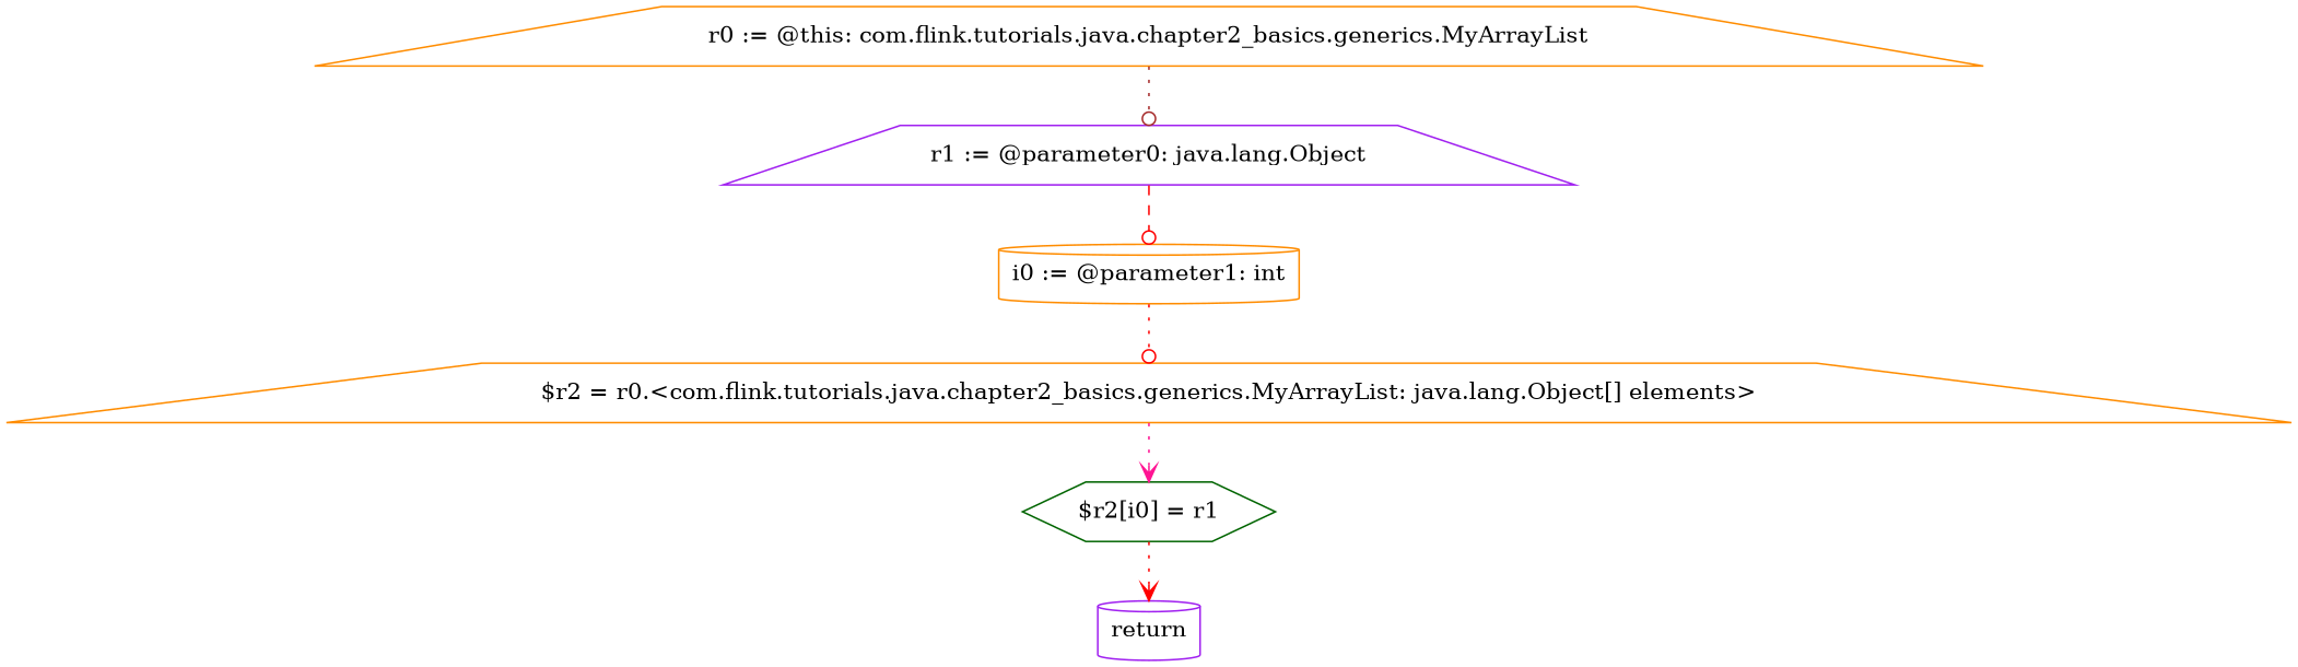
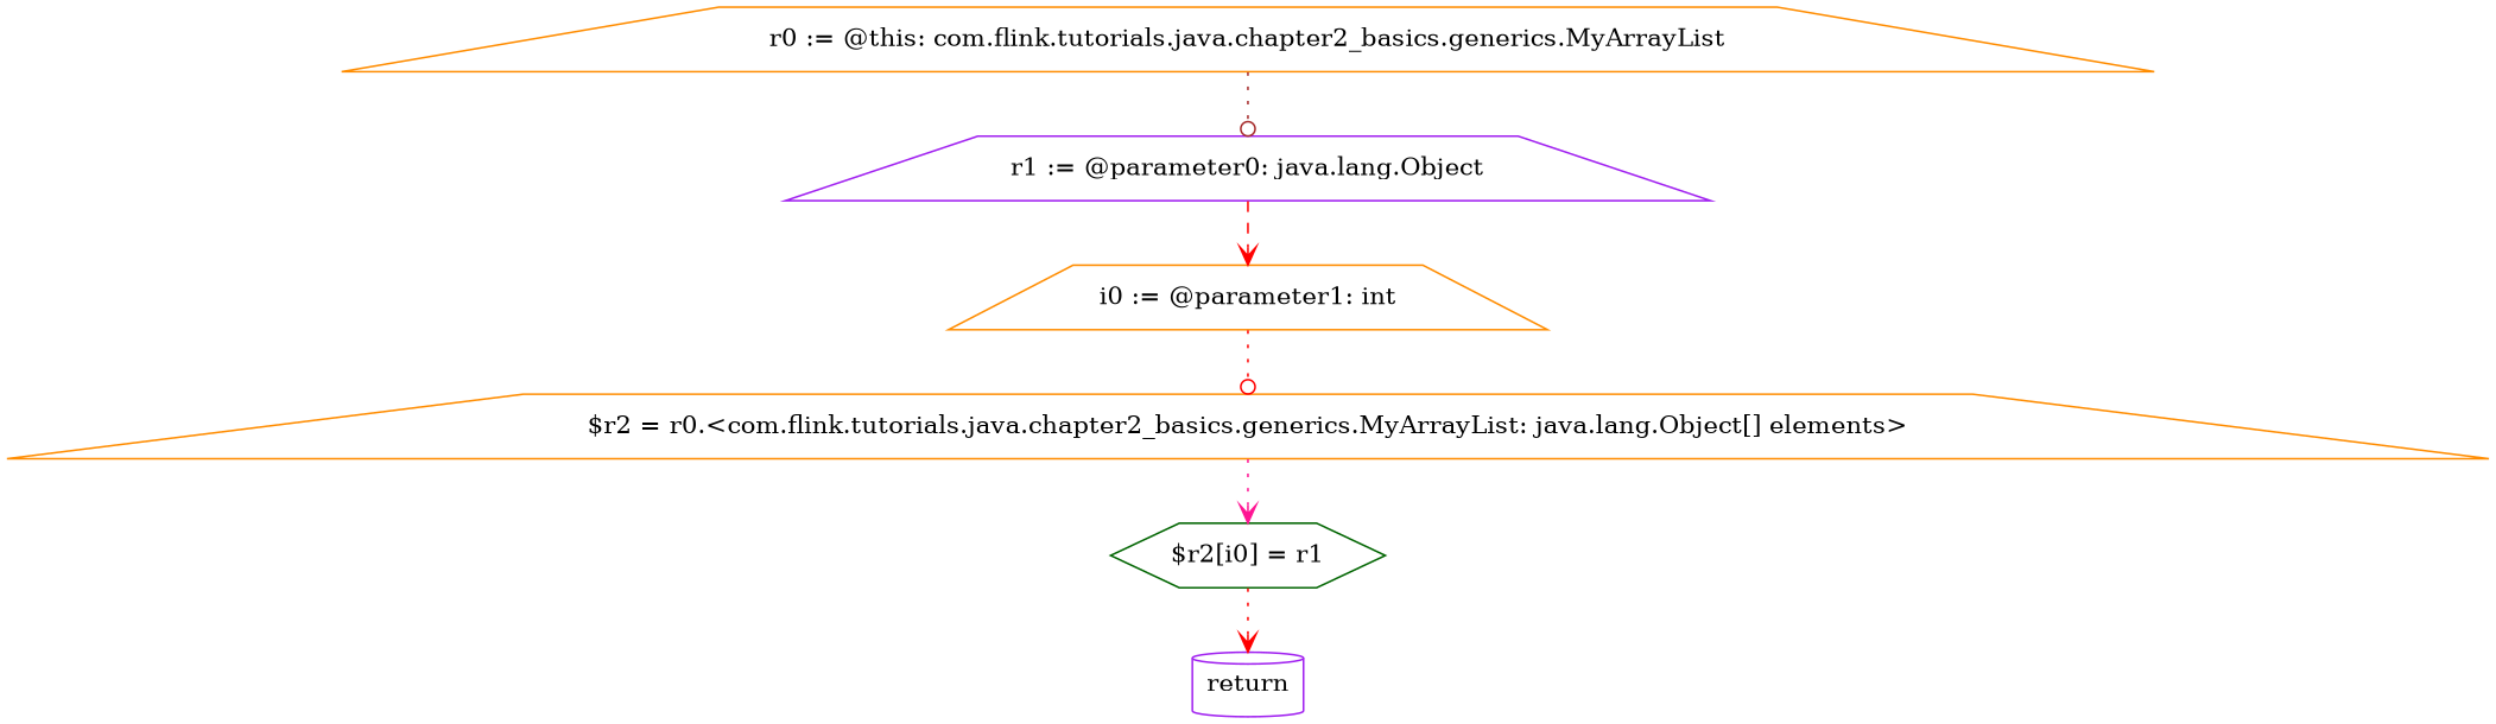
  digraph {
    node [color=darkorange shape=trapezium]
    edge [arrowhead=odot color=red style=dotted]
    "r1 := @parameter0: java.lang.Object" [color=purple]
    "r0 := @this: com.flink.tutorials.java.chapter2_basics.generics.MyArrayList"
-   "i0 := @parameter1: int" [shape=cylinder]
+   "i0 := @parameter1: int"
    "$r2 = r0.<com.flink.tutorials.java.chapter2_basics.generics.MyArrayList: java.lang.Object[] elements>"
    "$r2[i0] = r1" [color=darkgreen shape=hexagon]
    return [color=purple shape=cylinder]
-   "r1 := @parameter0: java.lang.Object" -> "i0 := @parameter1: int" [style=dashed]
+   "r1 := @parameter0: java.lang.Object" -> "i0 := @parameter1: int" [arrowhead=vee style=dashed]
    "r0 := @this: com.flink.tutorials.java.chapter2_basics.generics.MyArrayList" -> "r1 := @parameter0: java.lang.Object" [color=brown]
    "i0 := @parameter1: int" -> "$r2 = r0.<com.flink.tutorials.java.chapter2_basics.generics.MyArrayList: java.lang.Object[] elements>"
    "$r2 = r0.<com.flink.tutorials.java.chapter2_basics.generics.MyArrayList: java.lang.Object[] elements>" -> "$r2[i0] = r1" [arrowhead=vee color=deeppink]
    "$r2[i0] = r1" -> return [arrowhead=vee]
  }
